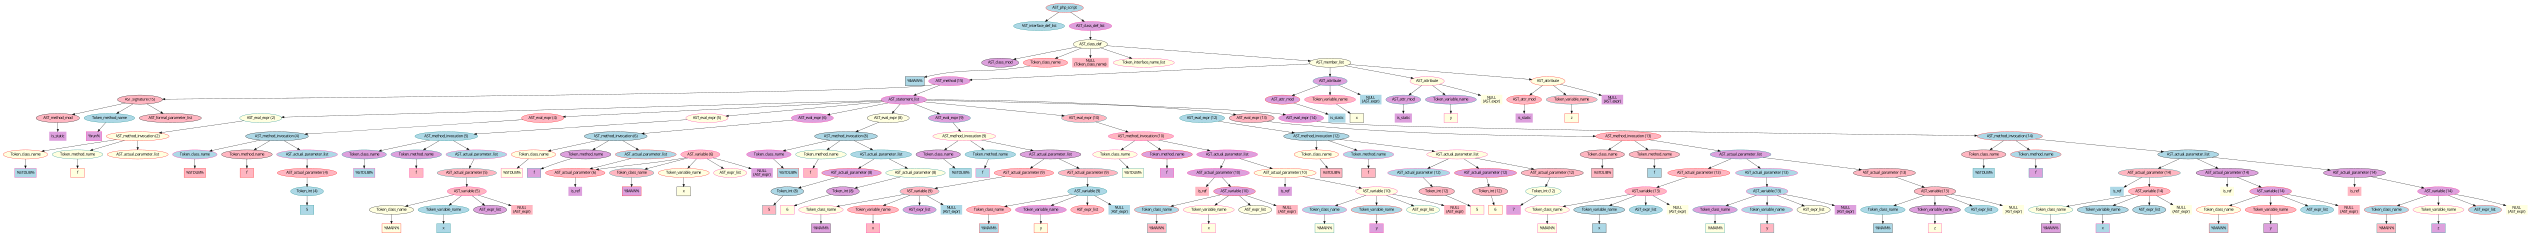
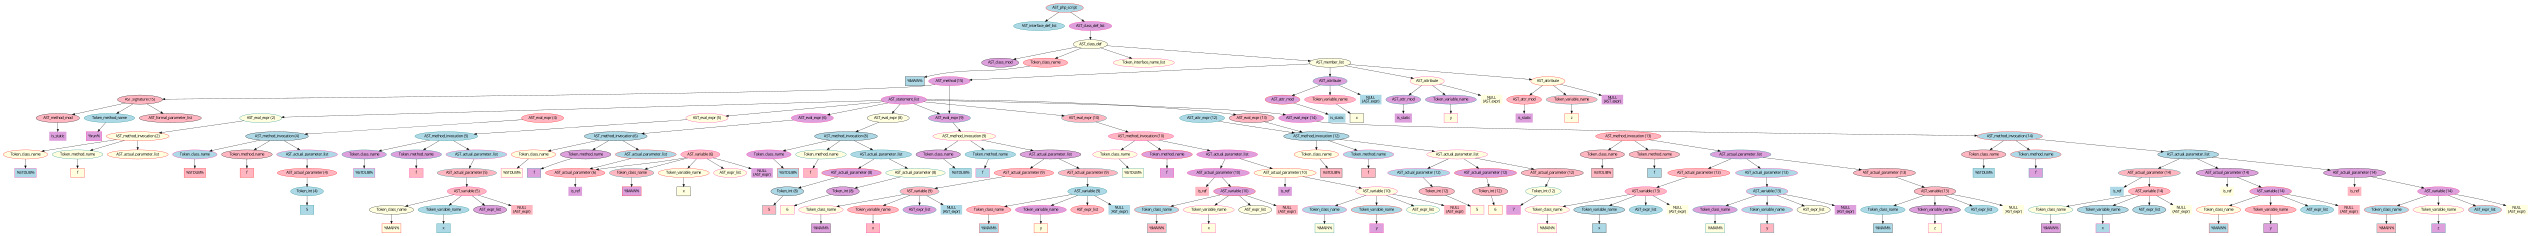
  digraph {
    fontname="Open Sans"
    node [color=teal fillcolor=lightblue fontname="Open Sans" style=filled]
    edge [fontname="Open Sans"]
    n1 [color=red label=AST_php_script]
    n2 [label=AST_interface_def_list]
    n3 [color=deeppink fillcolor=plum label=AST_class_def_list]
    n4 [color=black fillcolor=lightyellow label=AST_class_def]
    n5 [color=black fillcolor=plum label=AST_class_mod]
    n6 [color=red fillcolor=lightpink label=Token_class_name]
-   n7 [color=red fillcolor=lightpink label="NULL\n(Token_class_name)" shape=plaintext]
    n8 [color=deeppink fillcolor=lightyellow label=Token_interface_name_list]
    n9 [color=black fillcolor=lightyellow label=AST_member_list]
    n10 [color=black label="%MAIN%" shape=box]
    n11 [color=deeppink fillcolor=plum label="AST_method (15)"]
    n12 [fillcolor=plum label=AST_attribute]
    n13 [color=deeppink fillcolor=lightyellow label=AST_attribute]
    n14 [color=red fillcolor=lightyellow label=AST_attribute]
    n15 [color=black fillcolor=lightpink label="AST_signature (15)"]
    n16 [color=deeppink fillcolor=plum label=AST_statement_list]
    n17 [color=red fillcolor=plum label=AST_attr_mod]
    n18 [color=deeppink fillcolor=lightpink label=Token_variable_name]
    n19 [color=black label="NULL\n(AST_expr)" shape=plaintext]
    n20 [fillcolor=plum label=AST_attr_mod]
    n21 [fillcolor=plum label=Token_variable_name]
    n22 [fillcolor=lightyellow label="NULL\n(AST_expr)" shape=plaintext]
    n23 [color=red fillcolor=lightpink label=AST_attr_mod]
    n24 [fillcolor=lightpink label=Token_variable_name]
    n25 [fillcolor=plum label="NULL\n(AST_expr)" shape=plaintext]
    n26 [color=black fillcolor=lightpink label=AST_method_mod]
    n27 [label=Token_method_name]
    n28 [color=black fillcolor=lightpink label=AST_formal_parameter_list]
    n29 [fillcolor=lightyellow label="AST_eval_expr (2)"]
    n30 [color=red fillcolor=lightpink label="AST_eval_expr (4)"]
    n31 [color=deeppink fillcolor=lightyellow label="AST_eval_expr (5)"]
    n32 [color=deeppink fillcolor=plum label="AST_eval_expr (6)"]
    n33 [color=black fillcolor=lightyellow label="AST_eval_expr (8)"]
    n34 [fillcolor=plum label="AST_eval_expr (9)"]
    n35 [fillcolor=lightpink label="AST_eval_expr (10)"]
    n36 [color=black fillcolor=lightpink label="AST_eval_expr (13)"]
    n37 [color=deeppink fillcolor=plum label="AST_eval_expr (14)"]
    n38 [fillcolor=plum label=is_static shape=plaintext]
    n39 [color=deeppink fillcolor=plum label="%run%" shape=box]
    n40 [color=red fillcolor=lightyellow label="AST_method_invocation (2)"]
    n41 [color=black label="AST_method_invocation (4)"]
    n42 [label="AST_method_invocation (5)"]
    n43 [color=black label="AST_method_invocation (6)"]
    n44 [color=black label="AST_method_invocation (8)"]
    n45 [color=deeppink fillcolor=lightyellow label="AST_method_invocation (9)"]
    n46 [color=deeppink fillcolor=lightpink label="AST_method_invocation (10)"]
-   n47 [label="AST_eval_expr (12)"]
+   n47 [label="AST_attr_expr (12)"]
    n48 [color=black label="AST_method_invocation (12)"]
    n49 [color=red fillcolor=lightpink label="AST_method_invocation (13)"]
    n50 [color=red label="AST_method_invocation (14)"]
    n51 [color=red fillcolor=lightyellow label=Token_class_name]
    n52 [fillcolor=lightyellow label=Token_method_name]
    n53 [color=red fillcolor=lightyellow label=AST_actual_parameter_list]
    n54 [color=deeppink label="%STDLIB%" shape=box]
    n55 [color=red fillcolor=lightyellow label=f shape=box]
    n56 [color=deeppink label=Token_class_name]
    n57 [color=black fillcolor=lightpink label=Token_method_name]
    n58 [color=deeppink label=AST_actual_parameter_list]
    n59 [color=red fillcolor=lightpink label="%STDLIB%" shape=box]
    n60 [color=red fillcolor=lightpink label=f shape=box]
    n61 [color=red fillcolor=lightpink label="AST_actual_parameter (4)"]
    n62 [label="Token_int (4)"]
    n63 [label=5 shape=box]
    n64 [fillcolor=plum label=Token_class_name]
    n65 [fillcolor=plum label=Token_method_name]
    n66 [color=deeppink label=AST_actual_parameter_list]
    n67 [color=deeppink label="%STDLIB%" shape=box]
    n68 [color=deeppink fillcolor=lightpink label=f shape=box]
    n69 [fillcolor=lightpink label="AST_actual_parameter (5)"]
    n70 [color=deeppink fillcolor=lightpink label="AST_variable (5)"]
    n71 [color=black fillcolor=lightyellow label=Token_class_name]
    n72 [label=Token_variable_name]
    n73 [color=black fillcolor=plum label=AST_expr_list]
    n74 [fillcolor=lightpink label="NULL\n(AST_expr)" shape=plaintext]
    n75 [color=red fillcolor=lightyellow label="%MAIN%" shape=box]
    n76 [label=x shape=box]
    n77 [color=red fillcolor=lightyellow label=Token_class_name]
    n78 [color=black fillcolor=plum label=Token_method_name]
    n79 [color=red label=AST_actual_parameter_list]
    n80 [color=deeppink fillcolor=lightyellow label="%STDLIB%" shape=box]
    n81 [fillcolor=plum label=f shape=box]
    n82 [color=red fillcolor=lightpink label="AST_actual_parameter (6)"]
    n83 [fillcolor=plum label=is_ref shape=plaintext]
    n84 [color=deeppink fillcolor=lightpink label="AST_variable (6)"]
    n85 [fillcolor=lightpink label=Token_class_name]
    n86 [color=red fillcolor=lightyellow label=Token_variable_name]
    n87 [color=deeppink fillcolor=lightyellow label=AST_expr_list]
    n88 [fillcolor=plum label="NULL\n(AST_expr)" shape=plaintext]
    n89 [color=red fillcolor=plum label="%MAIN%" shape=box]
    n90 [color=black fillcolor=lightyellow label=x shape=box]
    n91 [color=deeppink fillcolor=plum label=Token_class_name]
    n92 [fillcolor=lightyellow label=Token_method_name]
    n93 [label=AST_actual_parameter_list]
    n94 [color=red label="%STDLIB%" shape=box]
    n95 [color=deeppink fillcolor=lightpink label=f shape=box]
    n96 [color=red fillcolor=plum label="AST_actual_parameter (8)"]
    n97 [fillcolor=lightyellow label="AST_actual_parameter (8)"]
    n98 [color=black label="Token_int (8)"]
    n99 [color=black fillcolor=plum label="Token_int (8)"]
    n100 [fillcolor=lightpink label=5 shape=box]
    n101 [color=deeppink fillcolor=lightyellow label=6 shape=box]
    n102 [color=black fillcolor=plum label=Token_class_name]
    n103 [label=Token_method_name]
    n104 [color=black fillcolor=plum label=AST_actual_parameter_list]
    n105 [label="%STDLIB%" shape=box]
    n106 [color=deeppink label=f shape=box]
    n107 [color=red fillcolor=lightpink label="AST_actual_parameter (9)"]
    n108 [fillcolor=lightpink label="AST_actual_parameter (9)"]
    n109 [fillcolor=lightpink label="AST_variable (9)"]
    n110 [label="AST_variable (9)"]
    n111 [color=deeppink fillcolor=lightyellow label=Token_class_name]
    n112 [color=red fillcolor=lightpink label=Token_variable_name]
    n113 [fillcolor=plum label=AST_expr_list]
    n114 [color=deeppink label="NULL\n(AST_expr)" shape=plaintext]
    n115 [color=black fillcolor=plum label="%MAIN%" shape=box]
    n116 [color=deeppink fillcolor=lightpink label=x shape=box]
    n117 [color=red fillcolor=lightpink label=Token_class_name]
    n118 [color=deeppink fillcolor=plum label=Token_variable_name]
    n119 [color=red fillcolor=lightpink label=AST_expr_list]
    n120 [color=red label="NULL\n(AST_expr)" shape=plaintext]
    n121 [color=red label="%MAIN%" shape=box]
    n122 [color=red fillcolor=lightyellow label=y shape=box]
    n123 [color=deeppink fillcolor=lightyellow label=Token_class_name]
    n124 [color=red fillcolor=plum label=Token_method_name]
    n125 [color=deeppink fillcolor=plum label=AST_actual_parameter_list]
    n126 [fillcolor=lightyellow label="%STDLIB%" shape=box]
    n127 [color=deeppink fillcolor=plum label=f shape=box]
    n128 [color=deeppink fillcolor=plum label="AST_actual_parameter (10)"]
    n129 [color=red fillcolor=lightyellow label="AST_actual_parameter (10)"]
    n130 [color=red fillcolor=lightpink label=is_ref shape=plaintext]
    n131 [color=red fillcolor=plum label="AST_variable (10)"]
    n132 [color=deeppink fillcolor=plum label=is_ref shape=plaintext]
    n133 [color=deeppink fillcolor=lightyellow label="AST_variable (10)"]
    n134 [color=red label=Token_class_name]
    n135 [color=deeppink fillcolor=lightyellow label=Token_variable_name]
    n136 [color=black fillcolor=lightyellow label=AST_expr_list]
    n137 [fillcolor=lightpink label="NULL\n(AST_expr)" shape=plaintext]
    n138 [fillcolor=lightpink label="%MAIN%" shape=box]
    n139 [color=deeppink fillcolor=lightyellow label=x shape=box]
    n140 [color=deeppink label=Token_class_name]
    n141 [color=red label=Token_variable_name]
    n142 [fillcolor=lightyellow label=AST_expr_list]
    n143 [color=black fillcolor=lightpink label="NULL\n(AST_expr)" shape=plaintext]
    n144 [fillcolor=lightyellow label="%MAIN%" shape=box]
    n145 [color=deeppink fillcolor=plum label=y shape=box]
    n146 [color=red fillcolor=lightyellow label=Token_class_name]
    n147 [color=deeppink label=Token_method_name]
    n148 [color=deeppink fillcolor=lightyellow label=AST_actual_parameter_list]
    n149 [color=black fillcolor=lightpink label="%STDLIB%" shape=box]
    n150 [color=black fillcolor=lightpink label=f shape=box]
    n151 [color=deeppink label="AST_actual_parameter (12)"]
    n152 [color=red fillcolor=plum label="AST_actual_parameter (12)"]
    n153 [color=black fillcolor=lightpink label="AST_actual_parameter (12)"]
    n154 [color=black fillcolor=lightpink label="Token_int (12)"]
    n155 [color=black fillcolor=lightpink label="Token_int (12)"]
    n156 [fillcolor=lightyellow label="Token_int (12)"]
    n157 [color=deeppink fillcolor=lightyellow label=5 shape=box]
    n158 [color=red fillcolor=lightyellow label=6 shape=box]
    n159 [color=deeppink fillcolor=plum label=7 shape=box]
    n160 [color=black fillcolor=lightpink label=Token_class_name]
    n161 [color=black fillcolor=lightpink label=Token_method_name]
    n162 [fillcolor=plum label=AST_actual_parameter_list]
    n163 [color=black fillcolor=lightpink label="%STDLIB%" shape=box]
    n164 [color=black label=f shape=box]
    n165 [color=red fillcolor=lightpink label="AST_actual_parameter (13)"]
    n166 [color=deeppink label="AST_actual_parameter (13)"]
    n167 [color=black fillcolor=lightpink label="AST_actual_parameter (13)"]
    n168 [color=deeppink fillcolor=lightpink label="AST_variable (13)"]
    n169 [color=deeppink label="AST_variable (13)"]
    n170 [color=black fillcolor=lightpink label="AST_variable (13)"]
    n171 [color=deeppink fillcolor=lightyellow label=Token_class_name]
    n172 [color=black label=Token_variable_name]
    n173 [label=AST_expr_list]
    n174 [color=black fillcolor=lightyellow label="NULL\n(AST_expr)" shape=plaintext]
    n175 [color=deeppink fillcolor=lightyellow label="%MAIN%" shape=box]
    n176 [color=black label=x shape=box]
    n177 [fillcolor=plum label=Token_class_name]
    n178 [color=deeppink label=Token_variable_name]
    n179 [color=black fillcolor=lightyellow label=AST_expr_list]
    n180 [color=red fillcolor=plum label="NULL\n(AST_expr)" shape=plaintext]
    n181 [fillcolor=lightyellow label="%MAIN%" shape=box]
    n182 [fillcolor=lightpink label=y shape=box]
    n183 [label=Token_class_name]
    n184 [color=black fillcolor=plum label=Token_variable_name]
    n185 [label=AST_expr_list]
    n186 [color=red fillcolor=lightyellow label="NULL\n(AST_expr)" shape=plaintext]
    n187 [color=black label="%MAIN%" shape=box]
    n188 [color=deeppink fillcolor=lightyellow label=z shape=box]
    n189 [color=black fillcolor=lightpink label=Token_class_name]
    n190 [color=red label=Token_method_name]
    n191 [color=black label=AST_actual_parameter_list]
    n192 [label="%STDLIB%" shape=box]
    n193 [fillcolor=plum label=f shape=box]
    n194 [fillcolor=lightpink label="AST_actual_parameter (14)"]
    n195 [color=black fillcolor=plum label="AST_actual_parameter (14)"]
    n196 [color=black fillcolor=plum label="AST_actual_parameter (14)"]
    n197 [color=red label=is_ref shape=plaintext]
    n198 [color=red fillcolor=lightpink label="AST_variable (14)"]
    n199 [color=red fillcolor=lightyellow label=is_ref shape=plaintext]
    n200 [color=red fillcolor=plum label="AST_variable (14)"]
    n201 [fillcolor=lightpink label=is_ref shape=plaintext]
    n202 [color=deeppink fillcolor=plum label="AST_variable (14)"]
    n203 [fillcolor=lightyellow label=Token_class_name]
    n204 [color=black label=Token_variable_name]
    n205 [color=black label=AST_expr_list]
    n206 [color=red fillcolor=lightyellow label="NULL\n(AST_expr)" shape=plaintext]
    n207 [color=black fillcolor=plum label="%MAIN%" shape=box]
    n208 [color=deeppink label=x shape=box]
    n209 [color=red fillcolor=lightyellow label=Token_class_name]
    n210 [color=red fillcolor=lightpink label=Token_variable_name]
    n211 [label=AST_expr_list]
    n212 [color=deeppink fillcolor=lightpink label="NULL\n(AST_expr)" shape=plaintext]
    n213 [color=red label="%MAIN%" shape=box]
    n214 [color=black fillcolor=plum label=y shape=box]
    n215 [color=red label=Token_class_name]
    n216 [color=deeppink fillcolor=lightyellow label=Token_variable_name]
    n217 [color=red label=AST_expr_list]
    n218 [color=deeppink fillcolor=lightyellow label="NULL\n(AST_expr)" shape=plaintext]
    n219 [fillcolor=lightpink label="%MAIN%" shape=box]
    n220 [fillcolor=plum label=z shape=box]
    n221 [color=deeppink label=is_static shape=plaintext]
    n222 [color=black fillcolor=lightyellow label=x shape=box]
    n223 [fillcolor=plum label=is_static shape=plaintext]
    n224 [color=deeppink fillcolor=lightyellow label=y shape=box]
    n225 [color=red fillcolor=plum label=is_static shape=plaintext]
    n226 [color=red fillcolor=lightyellow label=z shape=box]
    n1 -> n2
    n1 -> n3
    n3 -> n4
    n4 -> n5
    n4 -> n6
-   n4 -> n7
    n4 -> n8
    n4 -> n9
    n6 -> n10
    n9 -> n11
    n9 -> n12
    n9 -> n13
    n9 -> n14
    n11 -> n15
-   n11 -> n16
+   n11 -> n34
    n12 -> n17
    n12 -> n18
    n12 -> n19
    n13 -> n20
    n13 -> n21
    n13 -> n22
    n14 -> n23
    n14 -> n24
    n14 -> n25
    n15 -> n26
    n15 -> n27
    n15 -> n28
    n16 -> n29
-   n16 -> n30
    n16 -> n31
    n16 -> n32
    n16 -> n33
    n16 -> n34
    n16 -> n35
    n16 -> n36
    n16 -> n37
    n17 -> n221
    n18 -> n222
    n20 -> n223
    n21 -> n224
    n23 -> n225
    n24 -> n226
    n26 -> n38
    n27 -> n39
    n29 -> n40
    n30 -> n41
    n31 -> n42
    n32 -> n43
    n33 -> n44
    n34 -> n45
    n35 -> n46
-   n36 -> n49
+   n36 -> n48
    n37 -> n50
    n40 -> n51
    n40 -> n52
    n40 -> n53
    n41 -> n56
    n41 -> n57
    n41 -> n58
    n42 -> n64
    n42 -> n65
    n42 -> n66
    n43 -> n77
    n43 -> n78
    n43 -> n79
    n44 -> n91
    n44 -> n92
    n44 -> n93
    n45 -> n102
    n45 -> n103
    n45 -> n104
    n46 -> n123
    n46 -> n124
    n46 -> n125
    n47 -> n48
    n48 -> n146
    n48 -> n147
    n48 -> n148
    n49 -> n160
    n49 -> n161
    n49 -> n162
    n50 -> n189
    n50 -> n190
    n50 -> n191
    n51 -> n54
    n52 -> n55
    n56 -> n59
    n57 -> n60
    n58 -> n61
    n61 -> n62
    n62 -> n63
    n64 -> n67
    n65 -> n68
    n66 -> n69
    n69 -> n70
    n70 -> n71
    n70 -> n72
    n70 -> n73
    n70 -> n74
    n71 -> n75
    n72 -> n76
    n77 -> n80
    n78 -> n81
    n79 -> n82
    n82 -> n83
    n84 -> n82
    n84 -> n85
    n84 -> n86
    n84 -> n87
    n84 -> n88
    n85 -> n89
    n86 -> n90
    n91 -> n94
    n92 -> n95
    n93 -> n96
    n93 -> n97
    n96 -> n98
    n97 -> n99
    n98 -> n100
    n99 -> n101
    n102 -> n105
    n103 -> n106
    n104 -> n107
    n104 -> n108
    n107 -> n109
    n108 -> n110
    n109 -> n111
    n109 -> n112
    n109 -> n113
    n109 -> n114
    n110 -> n117
    n110 -> n118
    n110 -> n119
    n110 -> n120
    n111 -> n115
    n112 -> n116
    n117 -> n121
    n118 -> n122
    n123 -> n126
    n124 -> n127
    n125 -> n128
    n125 -> n129
    n128 -> n130
    n128 -> n131
    n129 -> n132
    n129 -> n133
    n131 -> n134
    n131 -> n135
    n131 -> n136
    n131 -> n137
    n133 -> n140
    n133 -> n141
    n133 -> n142
    n133 -> n143
    n134 -> n138
    n135 -> n139
    n140 -> n144
    n141 -> n145
    n146 -> n149
    n147 -> n150
    n148 -> n151
    n148 -> n152
    n148 -> n153
    n151 -> n154
    n152 -> n155
    n153 -> n156
    n154 -> n157
    n155 -> n158
    n156 -> n159
    n160 -> n163
    n161 -> n164
    n162 -> n165
    n162 -> n166
    n162 -> n167
    n165 -> n168
    n166 -> n169
    n167 -> n170
    n168 -> n171
    n168 -> n172
    n168 -> n173
    n168 -> n174
    n169 -> n177
    n169 -> n178
    n169 -> n179
    n169 -> n180
    n170 -> n183
    n170 -> n184
    n170 -> n185
    n170 -> n186
    n171 -> n175
    n172 -> n176
    n177 -> n181
    n178 -> n182
    n183 -> n187
    n184 -> n188
    n189 -> n192
    n190 -> n193
    n191 -> n194
    n191 -> n195
    n191 -> n196
    n194 -> n197
    n194 -> n198
    n195 -> n199
    n195 -> n200
    n196 -> n201
    n196 -> n202
    n198 -> n203
    n198 -> n204
    n198 -> n205
    n198 -> n206
    n200 -> n209
    n200 -> n210
    n200 -> n211
    n200 -> n212
    n202 -> n215
    n202 -> n216
    n202 -> n217
    n202 -> n218
    n203 -> n207
    n204 -> n208
    n209 -> n213
    n210 -> n214
    n215 -> n219
    n216 -> n220
  }
